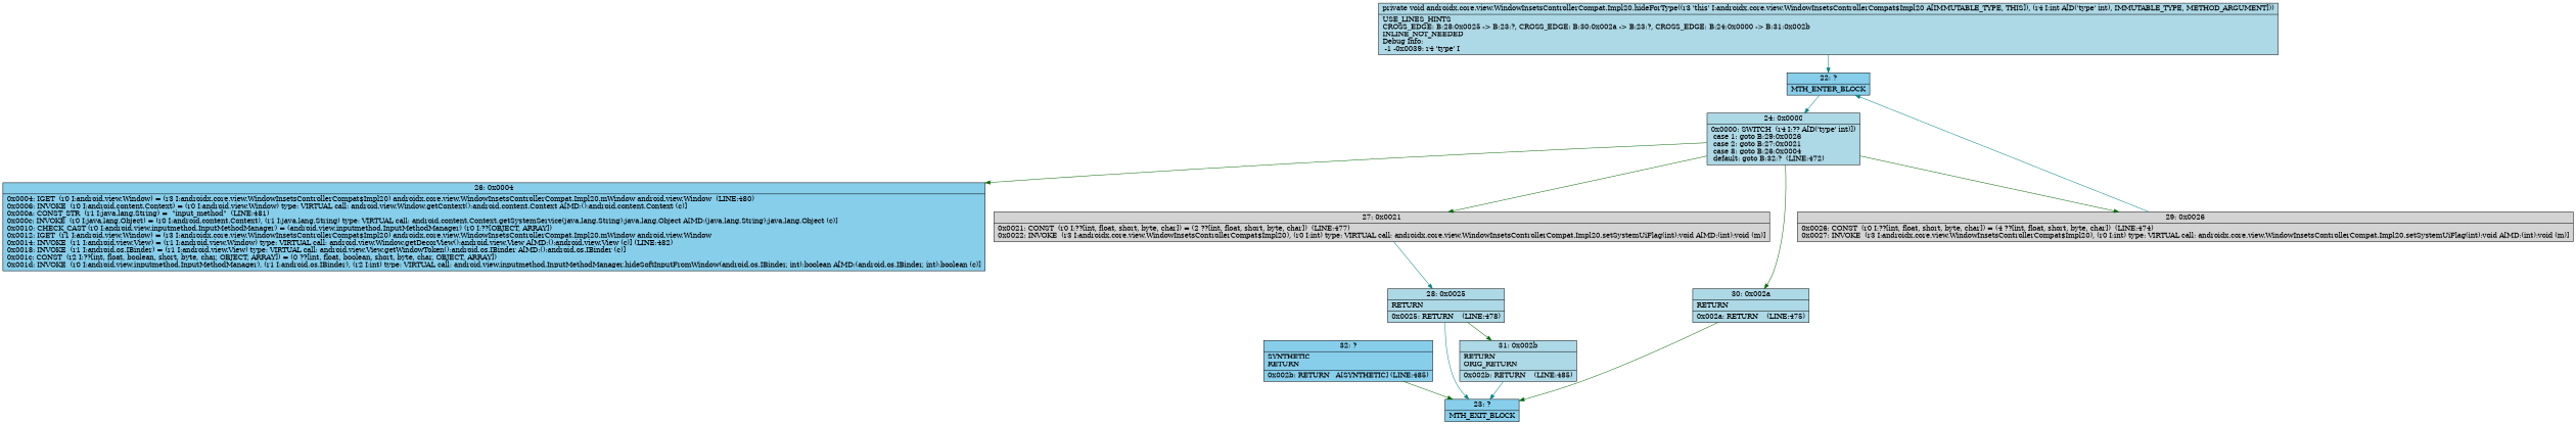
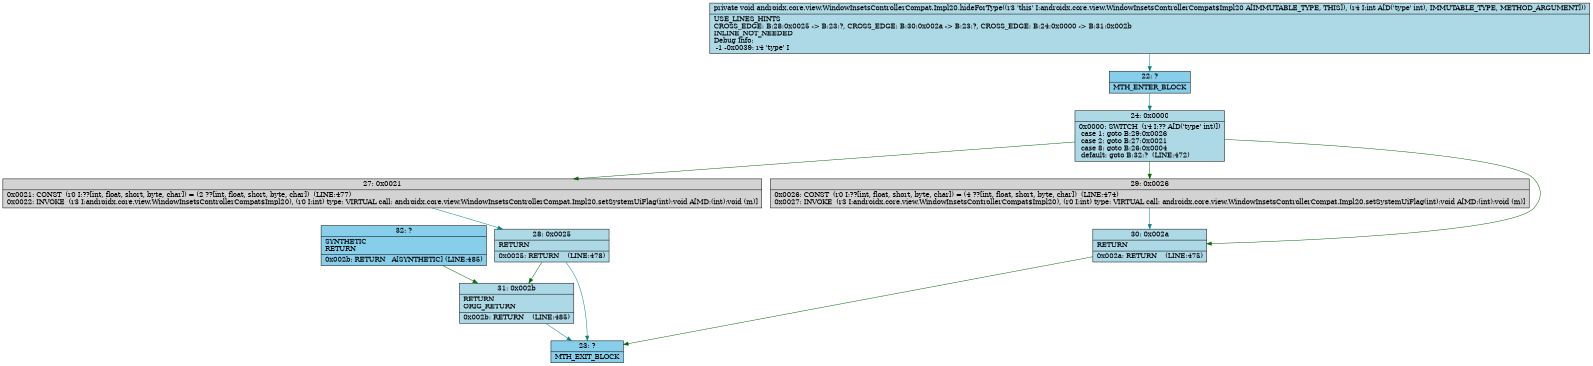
  digraph {
    node [fillcolor=lightblue shape=record style=filled]
    edge [color=darkgreen]
    n1 [fillcolor=skyblue label="{22\:\ ?|MTH_ENTER_BLOCK\l}"]
    n2 [label="{24\:\ 0x0000|0x0000: SWITCH  (r4 I:?? A[D('type' int)])\l case 1: goto B:29:0x0026\l case 2: goto B:27:0x0021\l case 8: goto B:26:0x0004\l default: goto B:32:?  (LINE:472)\l}"]
-   n3 [fillcolor=skyblue label="{26\:\ 0x0004|0x0004: IGET  (r0 I:android.view.Window) = (r3 I:androidx.core.view.WindowInsetsControllerCompat$Impl20) androidx.core.view.WindowInsetsControllerCompat.Impl20.mWindow android.view.Window  (LINE:480)\l0x0006: INVOKE  (r0 I:android.content.Context) = (r0 I:android.view.Window) type: VIRTUAL call: android.view.Window.getContext():android.content.Context A[MD:():android.content.Context (c)]\l0x000a: CONST_STR  (r1 I:java.lang.String) =  \"input_method\"  (LINE:481)\l0x000c: INVOKE  (r0 I:java.lang.Object) = (r0 I:android.content.Context), (r1 I:java.lang.String) type: VIRTUAL call: android.content.Context.getSystemService(java.lang.String):java.lang.Object A[MD:(java.lang.String):java.lang.Object (c)]\l0x0010: CHECK_CAST (r0 I:android.view.inputmethod.InputMethodManager) = (android.view.inputmethod.InputMethodManager) (r0 I:??[OBJECT, ARRAY]) \l0x0012: IGET  (r1 I:android.view.Window) = (r3 I:androidx.core.view.WindowInsetsControllerCompat$Impl20) androidx.core.view.WindowInsetsControllerCompat.Impl20.mWindow android.view.Window \l0x0014: INVOKE  (r1 I:android.view.View) = (r1 I:android.view.Window) type: VIRTUAL call: android.view.Window.getDecorView():android.view.View A[MD:():android.view.View (c)] (LINE:482)\l0x0018: INVOKE  (r1 I:android.os.IBinder) = (r1 I:android.view.View) type: VIRTUAL call: android.view.View.getWindowToken():android.os.IBinder A[MD:():android.os.IBinder (c)]\l0x001c: CONST  (r2 I:??[int, float, boolean, short, byte, char, OBJECT, ARRAY]) = (0 ??[int, float, boolean, short, byte, char, OBJECT, ARRAY]) \l0x001d: INVOKE  (r0 I:android.view.inputmethod.InputMethodManager), (r1 I:android.os.IBinder), (r2 I:int) type: VIRTUAL call: android.view.inputmethod.InputMethodManager.hideSoftInputFromWindow(android.os.IBinder, int):boolean A[MD:(android.os.IBinder, int):boolean (c)]\l}"]
    n4 [fillcolor=lightgrey label="{27\:\ 0x0021|0x0021: CONST  (r0 I:??[int, float, short, byte, char]) = (2 ??[int, float, short, byte, char])  (LINE:477)\l0x0022: INVOKE  (r3 I:androidx.core.view.WindowInsetsControllerCompat$Impl20), (r0 I:int) type: VIRTUAL call: androidx.core.view.WindowInsetsControllerCompat.Impl20.setSystemUiFlag(int):void A[MD:(int):void (m)]\l}"]
    n5 [fillcolor=lightgrey label="{29\:\ 0x0026|0x0026: CONST  (r0 I:??[int, float, short, byte, char]) = (4 ??[int, float, short, byte, char])  (LINE:474)\l0x0027: INVOKE  (r3 I:androidx.core.view.WindowInsetsControllerCompat$Impl20), (r0 I:int) type: VIRTUAL call: androidx.core.view.WindowInsetsControllerCompat.Impl20.setSystemUiFlag(int):void A[MD:(int):void (m)]\l}"]
    n6 [label="{30\:\ 0x002a|RETURN\l|0x002a: RETURN    (LINE:475)\l}"]
    n7 [label="{28\:\ 0x0025|RETURN\l|0x0025: RETURN    (LINE:478)\l}"]
    n8 [fillcolor=skyblue label="{32\:\ ?|SYNTHETIC\lRETURN\l|0x002b: RETURN   A[SYNTHETIC] (LINE:485)\l}"]
    n9 [fillcolor=skyblue label="{23\:\ ?|MTH_EXIT_BLOCK\l}"]
    n10 [label="{31\:\ 0x002b|RETURN\lORIG_RETURN\l|0x002b: RETURN    (LINE:485)\l}"]
    n11 [label="{private void androidx.core.view.WindowInsetsControllerCompat.Impl20.hideForType((r3 'this' I:androidx.core.view.WindowInsetsControllerCompat$Impl20 A[IMMUTABLE_TYPE, THIS]), (r4 I:int A[D('type' int), IMMUTABLE_TYPE, METHOD_ARGUMENT]))  | USE_LINES_HINTS\lCROSS_EDGE: B:28:0x0025 \-\> B:23:?, CROSS_EDGE: B:30:0x002a \-\> B:23:?, CROSS_EDGE: B:24:0x0000 \-\> B:31:0x002b\lINLINE_NOT_NEEDED\lDebug Info:\l  \-1 \-0x0039: r4 'type' I\l}"]
    n1 -> n2 [color=teal]
-   n2 -> n3
    n2 -> n4
    n2 -> n5
    n2 -> n6
    n4 -> n7 [color=teal]
-   n5 -> n1 [color=teal]
+   n5 -> n6 [color=teal]
    n6 -> n9
    n7 -> n9 [color=teal]
    n7 -> n10
-   n8 -> n9
+   n8 -> n10
    n10 -> n9 [color=teal]
    n11 -> n1 [color=teal]
  }
